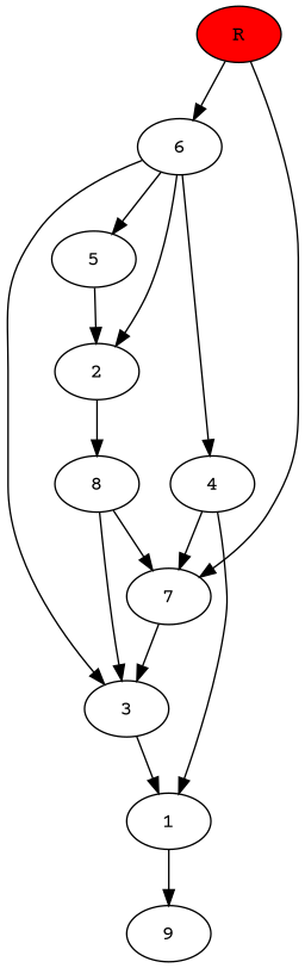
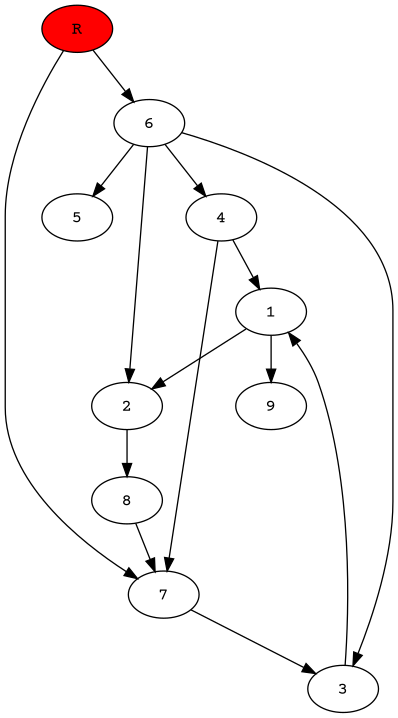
  digraph {
    fontname="Courier Prime"
    node [fontname="Courier Prime"]
    edge [fontname="Courier Prime"]
    1
    2
    9
    8
    4
    7
    6
    3
    5
    R [fillcolor="#ff0000" style=filled]
-   5 -> 2
+   1 -> 2
    1 -> 9
    2 -> 8
    8 -> 7
-   8 -> 3
    4 -> 1
    4 -> 7
    7 -> 3
    6 -> 2
    6 -> 4
    6 -> 3
    6 -> 5
    3 -> 1
    R -> 7
    R -> 6
  }
